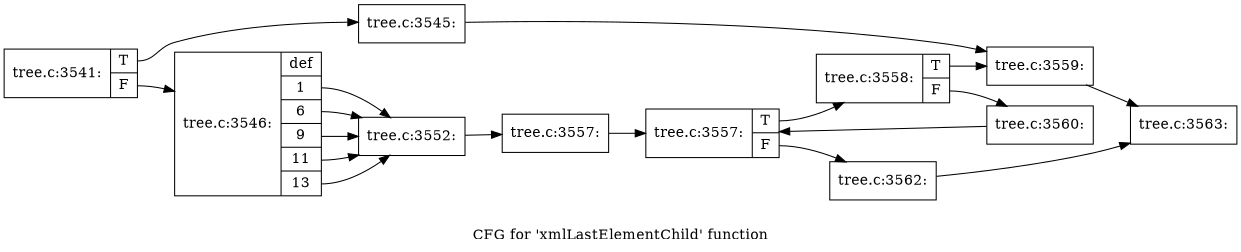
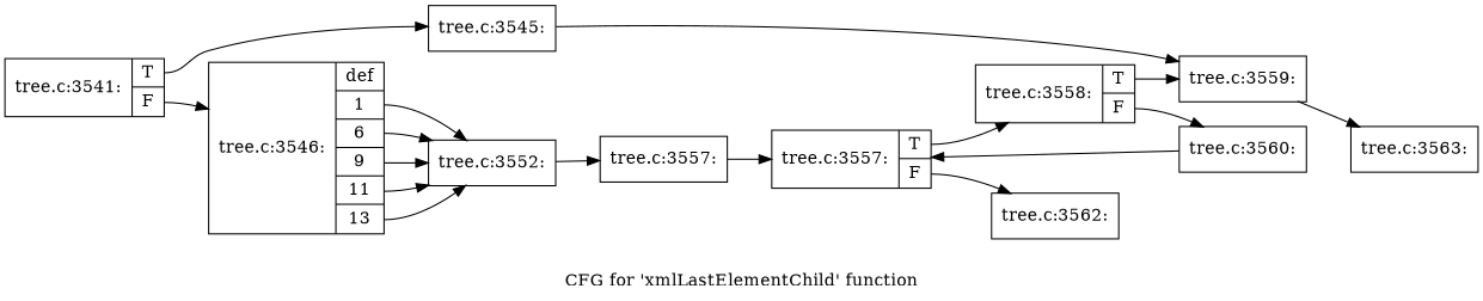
  digraph {
    label="CFG for 'xmlLastElementChild' function"
    rankdir=LR
    node [shape=record]
    n1 [label="{tree.c:3541:|{<s0>T|<s1>F}}"]
    n2 [label="{tree.c:3545:}"]
    n3 [label="{tree.c:3546:|{<s0>def|<s1>1|<s2>6|<s3>9|<s4>11|<s5>13}}"]
    n4 [label="{tree.c:3559:}"]
    n5 [label="{tree.c:3552:}"]
    n6 [label="{tree.c:3563:}"]
    n7 [label="{tree.c:3557:}"]
    n8 [label="{tree.c:3557:|{<s0>T|<s1>F}}"]
    n9 [label="{tree.c:3558:|{<s0>T|<s1>F}}"]
    n10 [label="{tree.c:3562:}"]
    n11 [label="{tree.c:3560:}"]
    n1 -> n2 [tailport=s0]
    n1 -> n3 [tailport=s1]
    n2 -> n4
    n3 -> n5 [tailport=s1]
    n3 -> n5 [tailport=s2]
    n3 -> n5 [tailport=s3]
    n3 -> n5 [tailport=s4]
    n3 -> n5 [tailport=s5]
    n4 -> n6
    n5 -> n7
    n7 -> n8
    n8 -> n9 [tailport=s0]
    n8 -> n10 [tailport=s1]
    n9 -> n4 [tailport=s0]
    n9 -> n11 [tailport=s1]
-   n10 -> n6
    n11 -> n8
  }
